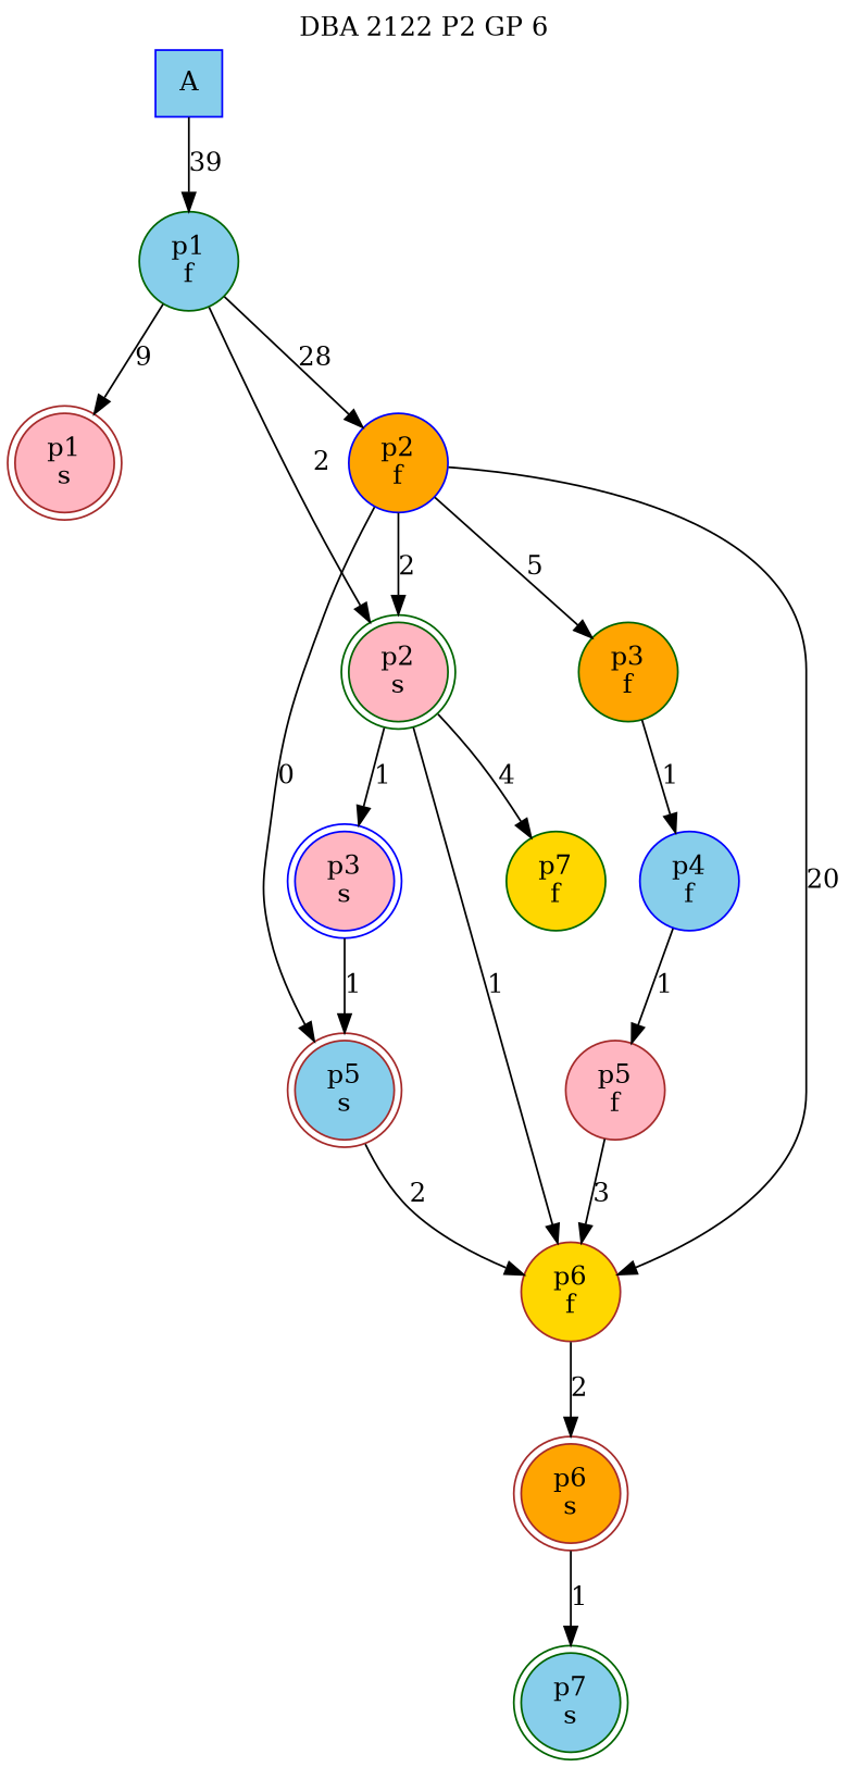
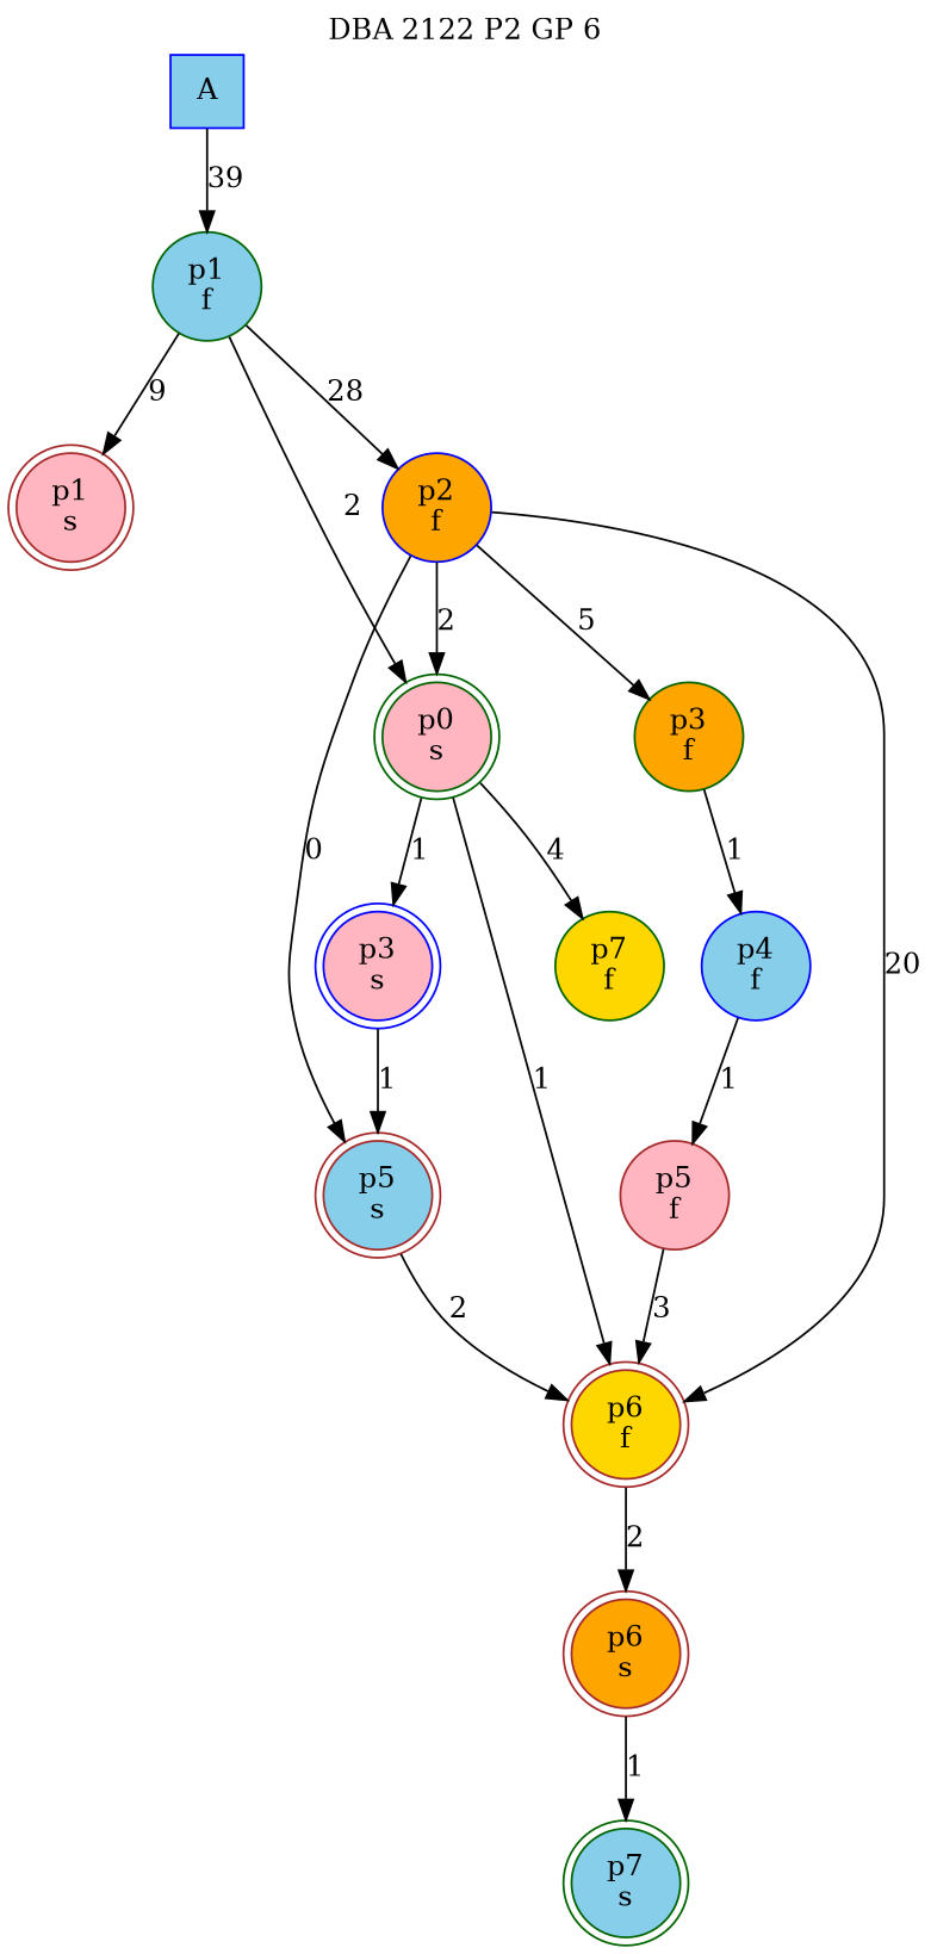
  digraph {
    label=" DBA 2122 P2 GP 6 "
    labelloc=tl
    rankdir=TB
    node [color=darkgreen fillcolor=skyblue shape=circle style=filled]
    n1 [color=blue label=A shape=square]
    n2 [label="p1\nf"]
    n3 [color=brown fillcolor=lightpink label="p1\ns" shape=doublecircle]
    n4 [color=blue fillcolor=orange label="p2\nf"]
-   n5 [fillcolor=lightpink label="p2\ns" shape=doublecircle]
+   n5 [fillcolor=lightpink label="p0\ns" shape=doublecircle]
    n6 [fillcolor=orange label="p3\nf"]
-   n7 [color=brown fillcolor=gold label="p6\nf"]
+   n7 [color=brown fillcolor=gold label="p6\nf" shape=doublecircle]
    n8 [color=brown label="p5\ns" shape=doublecircle]
    n9 [fillcolor=gold label="p7\nf"]
    n10 [color=blue fillcolor=lightpink label="p3\ns" shape=doublecircle]
    n11 [color=blue label="p4\nf"]
    n12 [color=brown fillcolor=orange label="p6\ns" shape=doublecircle]
    n13 [color=brown fillcolor=lightpink label="p5\nf"]
    n14 [label="p7\ns" shape=doublecircle]
    n1 -> n2 [label=39]
    n2 -> n3 [label=9]
    n2 -> n4 [label=28]
    n2 -> n5 [label=2]
    n4 -> n5 [label=2]
    n4 -> n6 [label=5]
    n4 -> n7 [label=20]
    n4 -> n8 [label=0]
    n5 -> n7 [label=1]
    n5 -> n9 [label=4]
    n5 -> n10 [label=1]
    n6 -> n11 [label=1]
    n7 -> n12 [label=2]
    n8 -> n7 [label=2]
    n10 -> n8 [label=1]
    n11 -> n13 [label=1]
    n12 -> n14 [label=1]
    n13 -> n7 [label=3]
  }
